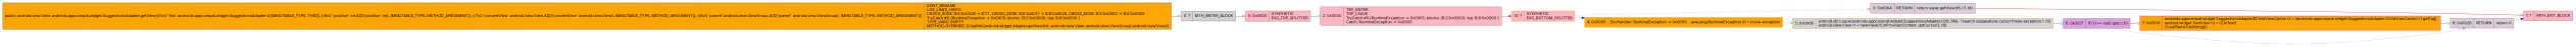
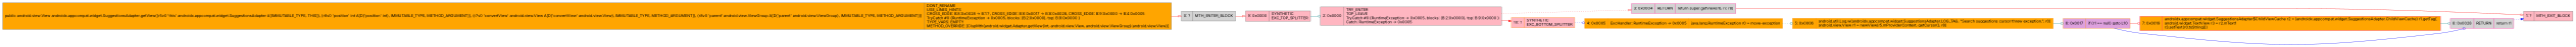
  digraph {
    fontname=Inter
    rankdir=LR
    node [color=gray40 fillcolor=lightgrey fontname=Inter shape=record style=filled]
    edge [arrowhead=odot color=red fontname=Inter style=solid]
    n1 [label="{0\:\ ?|MTH_ENTER_BLOCK\l}"]
    n2 [fillcolor=lightpink label="{9\:\ 0x0000|SYNTHETIC\lEXC_TOP_SPLITTER\l}"]
    n3 [fillcolor=lightpink label="{2\:\ 0x0000|TRY_ENTER\lTOP_LEAVE\lTryCatch #0 \{RuntimeException \-\> 0x0005, blocks: (B:2:0x0000), top: B:9:0x0000 \}\lCatch: RuntimeException \-\> 0x0005\l}"]
    n4 [color=deeppink label="{3\:\ 0x0004|RETURN\l|return super.getView(r6, r7, r8)\l}"]
    n5 [color=darkorange fillcolor=lightpink label="{10\:\ ?|SYNTHETIC\lEXC_BOTTOM_SPLITTER\l}"]
    n6 [color=darkorange fillcolor=orange label="{4\:\ 0x0005|ExcHandler: RuntimeException \-\> 0x0005\l|java.lang.RuntimeException r0 = move\-exception\l}"]
-   n7 [color=darkorange label="{5\:\ 0x0006|android.util.Log.w(androidx.appcompat.widget.SuggestionsAdapter.LOG_TAG, \"Search suggestions cursor threw exception.\", r0)\landroid.view.View r1 = newView(r5.mProviderContext, getCursor(), r8)\l}"]
+   n7 [color=darkorange fillcolor=orange label="{5\:\ 0x0006|android.util.Log.w(androidx.appcompat.widget.SuggestionsAdapter.LOG_TAG, \"Search suggestions cursor threw exception.\", r0)\landroid.view.View r1 = newView(r5.mProviderContext, getCursor(), r8)\l}"]
    n8 [fillcolor=lightpink label="{1\:\ ?|MTH_EXIT_BLOCK\l}"]
-   n9 [fillcolor=plum label="{6\:\ 0x0017|if (r1 == null) goto L10\l}"]
+   n9 [color=darkorange fillcolor=plum label="{6\:\ 0x0017|if (r1 == null) goto L10\l}"]
    n10 [color=deeppink fillcolor=orange label="{7\:\ 0x0019|androidx.appcompat.widget.SuggestionsAdapter$ChildViewCache r2 = (androidx.appcompat.widget.SuggestionsAdapter.ChildViewCache) r1.getTag()\landroid.widget.TextView r3 = r2.mText1\lr3.setText(r0.toString())\l}"]
    n11 [color=deeppink label="{8\:\ 0x0028|RETURN\l|return r1\l}"]
    n12 [fillcolor=orange label="{public android.view.View androidx.appcompat.widget.SuggestionsAdapter.getView((r5v0 'this' androidx.appcompat.widget.SuggestionsAdapter A[IMMUTABLE_TYPE, THIS]), (r6v0 'position' int A[D('position' int), IMMUTABLE_TYPE, METHOD_ARGUMENT]), (r7v0 'convertView' android.view.View A[D('convertView' android.view.View), IMMUTABLE_TYPE, METHOD_ARGUMENT]), (r8v0 'parent' android.view.ViewGroup A[D('parent' android.view.ViewGroup), IMMUTABLE_TYPE, METHOD_ARGUMENT]))  | DONT_RENAME\lUSE_LINES_HINTS\lCROSS_EDGE: B:8:0x0028 \-\> B:1:?, CROSS_EDGE: B:6:0x0017 \-\> B:8:0x0028, CROSS_EDGE: B:9:0x0000 \-\> B:4:0x0005\lTryCatch #0 \{RuntimeException \-\> 0x0005, blocks: (B:2:0x0000), top: B:9:0x0000 \}\lTYPE_VARS: EMPTY\lMETHOD_OVERRIDE: [ClspMth\{android.widget.Adapter.getView(int, android.view.View, android.view.ViewGroup):android.view.View\}]\l}"]
    n1 -> n2 [arrowhead=onormal]
    n2 -> n3 [color=teal]
-   n5 -> n4 [arrowhead=onormal style=dotted]
+   n3 -> n4 [arrowhead=onormal style=dotted]
    n3 -> n5 [arrowhead=normal]
    n4 -> n8 [arrowhead=onormal]
-   n5 -> n6 [arrowhead=normal color=blue style=dotted]
+   n5 -> n6 [color=blue style=dotted]
    n6 -> n7 [color=teal style=dotted]
    n7 -> n9 [color=teal]
    n9 -> n10
-   n9 -> n11 [color=blue style=dotted]
+   n9 -> n11 [color=blue]
    n10 -> n11 [color=teal]
    n11 -> n8 [arrowhead=normal color=blue style=dotted]
    n12 -> n1 [arrowhead=onormal]
  }
